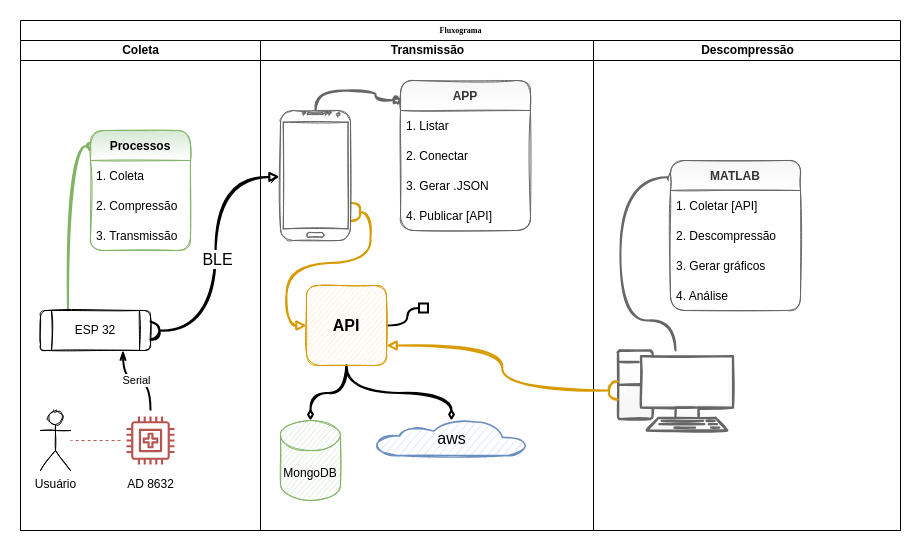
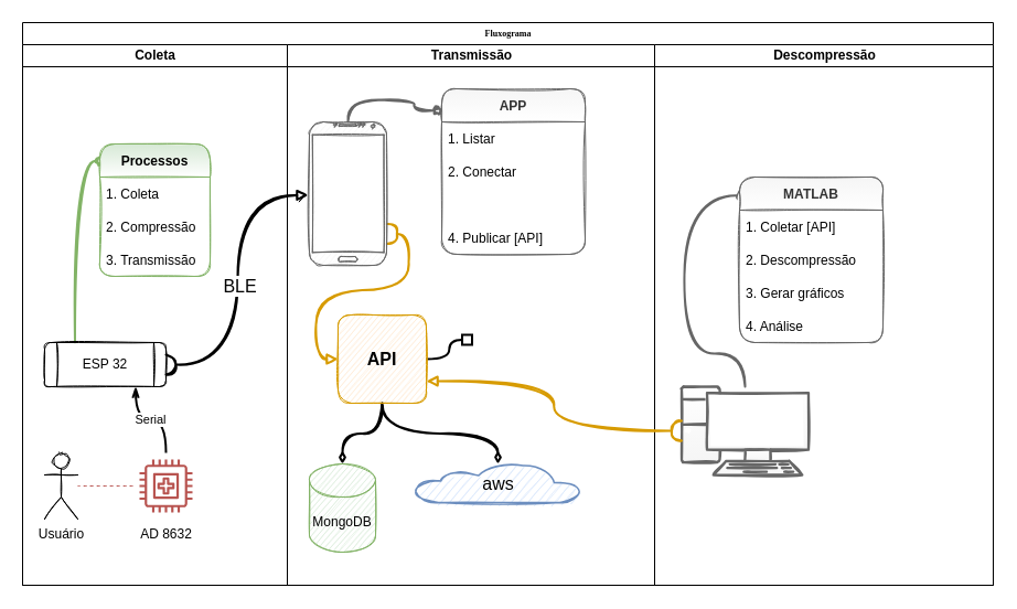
  <mxCell id="0" />
  <mxCell id="1" parent="0" />
  <mxCell id="2" value="Fluxograma" style="swimlane;childLayout=stackLayout;startSize=20;rounded=0;shadow=0;labelBackgroundColor=none;strokeWidth=1;fontFamily=Verdana;fontSize=8;align=center;html=1;spacing=2;labelPosition=center;verticalLabelPosition=middle;verticalAlign=middle;swimlaneFillColor=default;" parent="1" vertex="1"><mxGeometry x="20" y="20" width="880" height="510" as="geometry"><mxRectangle x="104" y="120" width="50" height="40" as="alternateBounds" /></mxGeometry></mxCell>
  <mxCell id="3" value="Coleta" style="swimlane;html=1;startSize=20;" parent="2" vertex="1"><mxGeometry y="20" width="240" height="490" as="geometry" /></mxCell>
  <mxCell id="4" value="Usuário" style="shape=umlActor;verticalLabelPosition=bottom;verticalAlign=top;html=1;outlineConnect=0;sketch=1;" vertex="1" parent="3"><mxGeometry x="20" y="370" width="30" height="60" as="geometry" /></mxCell>
  <mxCell id="5" value="Serial" style="edgeStyle=orthogonalEdgeStyle;curved=1;orthogonalLoop=1;jettySize=auto;html=1;entryX=0.75;entryY=1;entryDx=0;entryDy=0;endArrow=openThin;endFill=0;strokeWidth=2;" edge="1" parent="3" source="7" target="9"><mxGeometry relative="1" as="geometry" /></mxCell>
  <mxCell id="6" style="edgeStyle=orthogonalEdgeStyle;curved=1;orthogonalLoop=1;jettySize=auto;html=1;dashed=1;endArrow=none;endFill=0;fillColor=#f8cecc;strokeColor=#b85450;" edge="1" parent="3" source="7" target="4"><mxGeometry relative="1" as="geometry" /></mxCell>
  <mxCell id="7" value="AD 8632" style="sketch=0;outlineConnect=0;strokeColor=#b85450;fillColor=none;dashed=0;verticalLabelPosition=bottom;verticalAlign=top;align=center;html=1;fontSize=12;fontStyle=0;aspect=fixed;shape=mxgraph.aws4.resourceIcon;resIcon=mxgraph.aws4.medical_emergency;shadow=0;" vertex="1" parent="3"><mxGeometry x="100" y="370" width="60" height="60" as="geometry" /></mxCell>
  <mxCell id="8" style="edgeStyle=orthogonalEdgeStyle;curved=1;orthogonalLoop=1;jettySize=auto;html=1;exitX=0.25;exitY=0;exitDx=0;exitDy=0;entryX=-0.006;entryY=0.128;entryDx=0;entryDy=0;entryPerimeter=0;endArrow=oval;endFill=1;fillColor=#d5e8d4;strokeColor=#82b366;strokeWidth=2;sketch=1;" edge="1" parent="3" source="9" target="10"><mxGeometry relative="1" as="geometry" /></mxCell>
  <mxCell id="9" value="ESP 32" style="shape=process;whiteSpace=wrap;html=1;backgroundOutline=1;glass=0;rounded=1;sketch=1;" vertex="1" parent="3"><mxGeometry x="20" y="270" width="110" height="40" as="geometry" /></mxCell>
  <mxCell id="10" value="Processos" style="swimlane;fontStyle=1;childLayout=stackLayout;horizontal=1;startSize=30;horizontalStack=0;resizeParent=1;resizeParentMax=0;resizeLast=0;collapsible=1;marginBottom=0;glass=0;sketch=1;rounded=1;fillColor=#d5e8d4;strokeColor=#82b366;gradientColor=#ffffff;" vertex="1" parent="3"><mxGeometry x="70" y="90" width="100" height="120" as="geometry" /></mxCell>
  <mxCell id="11" value="1. Coleta" style="text;strokeColor=none;fillColor=none;align=left;verticalAlign=middle;spacingLeft=4;spacingRight=4;overflow=hidden;points=[[0,0.5],[1,0.5]];portConstraint=eastwest;rotatable=0;" vertex="1" parent="10"><mxGeometry y="30" width="100" height="30" as="geometry" /></mxCell>
  <mxCell id="12" value="2. Compressão" style="text;strokeColor=none;fillColor=none;align=left;verticalAlign=middle;spacingLeft=4;spacingRight=4;overflow=hidden;points=[[0,0.5],[1,0.5]];portConstraint=eastwest;rotatable=0;" vertex="1" parent="10"><mxGeometry y="60" width="100" height="30" as="geometry" /></mxCell>
  <mxCell id="13" value="3. Transmissão" style="text;strokeColor=none;fillColor=none;align=left;verticalAlign=middle;spacingLeft=4;spacingRight=4;overflow=hidden;points=[[0,0.5],[1,0.5]];portConstraint=eastwest;rotatable=0;" vertex="1" parent="10"><mxGeometry y="90" width="100" height="30" as="geometry" /></mxCell>
  <mxCell id="14" value="Transmissão" style="swimlane;html=1;startSize=20;" parent="2" vertex="1"><mxGeometry x="240" y="20" width="333" height="490" as="geometry" /></mxCell>
  <mxCell id="15" style="edgeStyle=orthogonalEdgeStyle;curved=1;orthogonalLoop=1;jettySize=auto;html=1;entryX=-0.03;entryY=0.132;entryDx=0;entryDy=0;fontSize=9;startArrow=none;startFill=0;endArrow=oval;endFill=1;exitX=0.5;exitY=0;exitDx=0;exitDy=0;exitPerimeter=0;entryPerimeter=0;fillColor=#f5f5f5;strokeColor=#666666;strokeWidth=2;sketch=1;" edge="1" parent="14" source="17" target="19"><mxGeometry relative="1" as="geometry" /></mxCell>
  <mxCell id="16" style="edgeStyle=orthogonalEdgeStyle;curved=1;orthogonalLoop=1;jettySize=auto;html=1;entryX=0;entryY=0.5;entryDx=0;entryDy=0;fontSize=16;startArrow=halfCircle;startFill=0;endArrow=block;endFill=1;sketch=1;strokeWidth=2;fillColor=#ffe6cc;strokeColor=#d79b00;shadow=0;exitX=1.005;exitY=0.781;exitDx=0;exitDy=0;exitPerimeter=0;" edge="1" parent="14" source="17" target="28"><mxGeometry relative="1" as="geometry" /></mxCell>
  <mxCell id="17" value="" style="verticalLabelPosition=bottom;verticalAlign=top;html=1;shadow=0;dashed=0;strokeWidth=1;shape=mxgraph.android.phone2;strokeColor=#666666;rounded=1;glass=0;sketch=1;fillColor=#f5f5f5;fontColor=#333333;" vertex="1" parent="14"><mxGeometry x="20" y="70" width="70" height="130" as="geometry" /></mxCell>
  <mxCell id="18" value="MongoDB" style="shape=cylinder3;whiteSpace=wrap;html=1;boundedLbl=1;backgroundOutline=1;size=15;rounded=1;shadow=0;glass=0;sketch=1;fillColor=#d5e8d4;strokeColor=#82b366;" vertex="1" parent="14"><mxGeometry x="20" y="380" width="60" height="80" as="geometry" /></mxCell>
  <mxCell id="19" value="APP" style="swimlane;fontStyle=1;childLayout=stackLayout;horizontal=1;startSize=30;horizontalStack=0;resizeParent=1;resizeParentMax=0;resizeLast=0;collapsible=1;marginBottom=0;glass=0;sketch=1;rounded=1;fillColor=#f5f5f5;strokeColor=#666666;fontColor=#333333;gradientColor=#ffffff;container=1;" vertex="1" parent="14"><mxGeometry x="140" y="40" width="130" height="150" as="geometry" /></mxCell>
  <mxCell id="20" value="1. Listar" style="text;strokeColor=none;fillColor=none;align=left;verticalAlign=middle;spacingLeft=4;spacingRight=4;overflow=hidden;points=[[0,0.5],[1,0.5]];portConstraint=eastwest;rotatable=0;" vertex="1" parent="14"><mxGeometry x="140" y="70" width="130" height="30" as="geometry" /></mxCell>
  <mxCell id="21" value="2. Conectar" style="text;strokeColor=none;fillColor=none;align=left;verticalAlign=middle;spacingLeft=4;spacingRight=4;overflow=hidden;points=[[0,0.5],[1,0.5]];portConstraint=eastwest;rotatable=0;" vertex="1" parent="14"><mxGeometry x="140" y="100" width="130" height="30" as="geometry" /></mxCell>
- <mxCell id="22" value="3. Gerar .JSON" style="text;strokeColor=none;fillColor=none;align=left;verticalAlign=middle;spacingLeft=4;spacingRight=4;overflow=hidden;points=[[0,0.5],[1,0.5]];portConstraint=eastwest;rotatable=0;" vertex="1" parent="14"><mxGeometry x="140" y="130" width="130" height="30" as="geometry" /></mxCell>
  <mxCell id="23" value="4. Publicar [API]" style="text;strokeColor=none;fillColor=none;align=left;verticalAlign=middle;spacingLeft=4;spacingRight=4;overflow=hidden;points=[[0,0.5],[1,0.5]];portConstraint=eastwest;rotatable=0;" vertex="1" parent="14"><mxGeometry x="140" y="160" width="130" height="30" as="geometry" /></mxCell>
  <mxCell id="24" style="group" vertex="1" connectable="0" parent="14"><mxGeometry x="140" y="190" width="130" height="90" as="geometry" /></mxCell>
  <mxCell id="25" style="edgeStyle=orthogonalEdgeStyle;curved=1;sketch=1;orthogonalLoop=1;jettySize=auto;html=1;exitX=0.5;exitY=1;exitDx=0;exitDy=0;entryX=0.5;entryY=0;entryDx=0;entryDy=0;entryPerimeter=0;fontSize=16;startArrow=none;startFill=0;endArrow=diamondThin;endFill=1;strokeWidth=2;" edge="1" parent="14" source="28" target="18"><mxGeometry relative="1" as="geometry" /></mxCell>
  <mxCell id="26" style="edgeStyle=orthogonalEdgeStyle;curved=1;sketch=1;orthogonalLoop=1;jettySize=auto;html=1;exitX=0.5;exitY=1;exitDx=0;exitDy=0;fontSize=16;startArrow=none;startFill=0;endArrow=diamondThin;endFill=1;strokeWidth=2;" edge="1" parent="14" source="28" target="30"><mxGeometry relative="1" as="geometry"><mxPoint x="166.5" y="380" as="targetPoint" /></mxGeometry></mxCell>
  <mxCell id="27" style="edgeStyle=orthogonalEdgeStyle;curved=1;sketch=0;orthogonalLoop=1;jettySize=auto;html=1;entryX=0;entryY=0.5;entryDx=0;entryDy=0;fontSize=16;startArrow=none;startFill=0;endArrow=box;endFill=0;strokeWidth=2;" edge="1" parent="14" source="28" target="29"><mxGeometry relative="1" as="geometry" /></mxCell>
  <mxCell id="28" value="&lt;font style=&quot;font-size: 16px;&quot;&gt;API&lt;/font&gt;" style="whiteSpace=wrap;html=1;aspect=fixed;rounded=1;shadow=0;glass=0;sketch=1;fontSize=9;fillColor=#ffe6cc;fontStyle=1;strokeColor=#d79b00;gradientDirection=radial;fillStyle=auto;" vertex="1" parent="14"><mxGeometry x="46" y="245" width="80" height="80" as="geometry" /></mxCell>
  <mxCell id="29" value="" style="shape=image;html=1;verticalAlign=top;verticalLabelPosition=bottom;labelBackgroundColor=#ffffff;imageAspect=0;aspect=fixed;image=https://cdn2.iconfinder.com/data/icons/boxicons-logos/24/bxl-heroku-128.png;rounded=1;shadow=0;glass=0;sketch=1;fontSize=16;fillColor=none;gradientColor=#ffffff;imageBackground=none;imageBorder=none;" vertex="1" parent="14"><mxGeometry x="167.5" y="230" width="75" height="75" as="geometry" /></mxCell>
  <mxCell id="30" value="aws" style="html=1;outlineConnect=0;fillColor=#dae8fc;strokeColor=#6c8ebf;gradientDirection=north;strokeWidth=2;shape=mxgraph.networks.cloud;rounded=1;shadow=0;glass=0;sketch=1;fillStyle=auto;fontSize=16;" vertex="1" parent="14"><mxGeometry x="116" y="380" width="150" height="35" as="geometry" /></mxCell>
  <mxCell id="31" value="Descompressão" style="swimlane;html=1;startSize=20;align=center;fillColor=default;gradientColor=none;" parent="2" vertex="1"><mxGeometry x="573" y="20" width="307" height="490" as="geometry" /></mxCell>
  <mxCell id="32" style="edgeStyle=orthogonalEdgeStyle;curved=1;sketch=1;orthogonalLoop=1;jettySize=auto;html=1;entryX=0.005;entryY=0.112;entryDx=0;entryDy=0;entryPerimeter=0;shadow=0;fontSize=16;fontColor=#000000;startArrow=none;startFill=0;endArrow=oval;endFill=1;strokeWidth=2;fillColor=#f5f5f5;strokeColor=#666666;" edge="1" parent="31" source="33" target="35"><mxGeometry relative="1" as="geometry"><Array as="points"><mxPoint x="82" y="280" /><mxPoint x="27" y="280" /><mxPoint x="27" y="137" /></Array></mxGeometry></mxCell>
  <mxCell id="33" value="" style="verticalAlign=top;verticalLabelPosition=bottom;labelPosition=center;align=center;html=1;outlineConnect=0;gradientDirection=north;strokeWidth=2;shape=mxgraph.networks.pc;rounded=1;shadow=0;glass=0;sketch=1;fillStyle=auto;fontSize=16;fillColor=#f5f5f5;strokeColor=#666666;fontColor=#333333;gradientColor=#ffffff;" vertex="1" parent="31"><mxGeometry x="24.5" y="310" width="115" height="80" as="geometry" /></mxCell>
  <mxCell id="34" value="" style="group" vertex="1" connectable="0" parent="31"><mxGeometry x="77" y="120" width="130" height="150" as="geometry" /></mxCell>
  <mxCell id="35" value="MATLAB" style="swimlane;fontStyle=1;childLayout=stackLayout;horizontal=1;startSize=30;horizontalStack=0;resizeParent=1;resizeParentMax=0;resizeLast=0;collapsible=1;marginBottom=0;glass=0;sketch=1;rounded=1;fillColor=#f5f5f5;strokeColor=#666666;fontColor=#333333;gradientColor=#ffffff;container=1;" vertex="1" parent="34"><mxGeometry width="130" height="150" as="geometry" /></mxCell>
  <mxCell id="36" value="1. Coletar [API]" style="text;strokeColor=none;fillColor=none;align=left;verticalAlign=middle;spacingLeft=4;spacingRight=4;overflow=hidden;points=[[0,0.5],[1,0.5]];portConstraint=eastwest;rotatable=0;" vertex="1" parent="34"><mxGeometry y="30" width="130" height="30" as="geometry" /></mxCell>
  <mxCell id="37" value="2. Descompressão" style="text;strokeColor=none;fillColor=none;align=left;verticalAlign=middle;spacingLeft=4;spacingRight=4;overflow=hidden;points=[[0,0.5],[1,0.5]];portConstraint=eastwest;rotatable=0;" vertex="1" parent="34"><mxGeometry y="60" width="130" height="30" as="geometry" /></mxCell>
  <mxCell id="38" value="3. Gerar gráficos" style="text;strokeColor=none;fillColor=none;align=left;verticalAlign=middle;spacingLeft=4;spacingRight=4;overflow=hidden;points=[[0,0.5],[1,0.5]];portConstraint=eastwest;rotatable=0;" vertex="1" parent="34"><mxGeometry y="90" width="130" height="30" as="geometry" /></mxCell>
  <mxCell id="39" value="4. Análise" style="text;strokeColor=none;fillColor=none;align=left;verticalAlign=middle;spacingLeft=4;spacingRight=4;overflow=hidden;points=[[0,0.5],[1,0.5]];portConstraint=eastwest;rotatable=0;" vertex="1" parent="34"><mxGeometry y="120" width="130" height="30" as="geometry" /></mxCell>
  <mxCell id="40" style="edgeStyle=orthogonalEdgeStyle;curved=1;sketch=1;orthogonalLoop=1;jettySize=auto;html=1;exitX=1;exitY=0.5;exitDx=0;exitDy=0;entryX=-0.014;entryY=0.511;entryDx=0;entryDy=0;entryPerimeter=0;fontSize=16;fontColor=#000000;startArrow=halfCircle;startFill=0;endArrow=block;endFill=1;strokeWidth=2;" edge="1" parent="2" source="9" target="17"><mxGeometry relative="1" as="geometry" /></mxCell>
  <mxCell id="41" value="BLE" style="edgeLabel;html=1;align=center;verticalAlign=middle;resizable=0;points=[];fontSize=16;fontColor=#000000;" vertex="1" connectable="0" parent="40"><mxGeometry x="-0.031" y="-1" relative="1" as="geometry"><mxPoint as="offset" /></mxGeometry></mxCell>
  <mxCell id="42" style="edgeStyle=orthogonalEdgeStyle;curved=1;sketch=1;orthogonalLoop=1;jettySize=auto;html=1;exitX=0;exitY=0.5;exitDx=0;exitDy=0;exitPerimeter=0;entryX=1;entryY=0.75;entryDx=0;entryDy=0;fontSize=16;fontColor=#000000;startArrow=halfCircle;startFill=0;endArrow=block;endFill=1;strokeWidth=2;fillColor=#ffe6cc;strokeColor=#d79b00;" edge="1" parent="2" source="33" target="28"><mxGeometry relative="1" as="geometry" /></mxCell>
